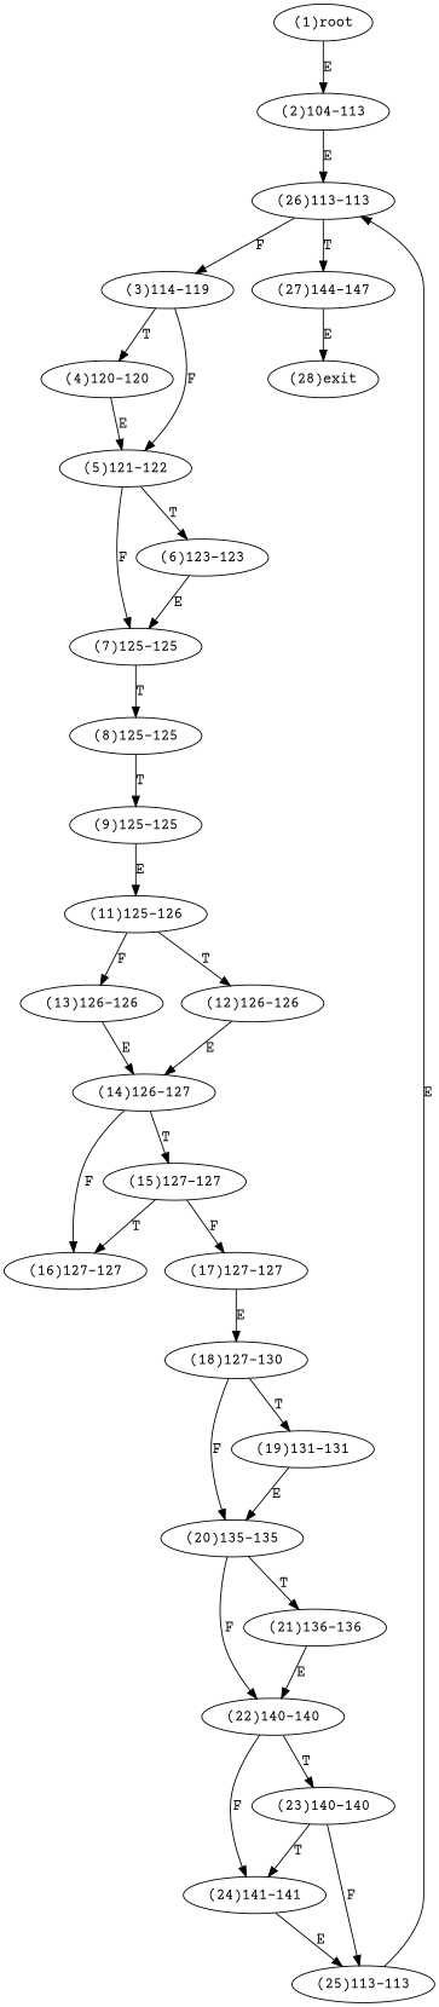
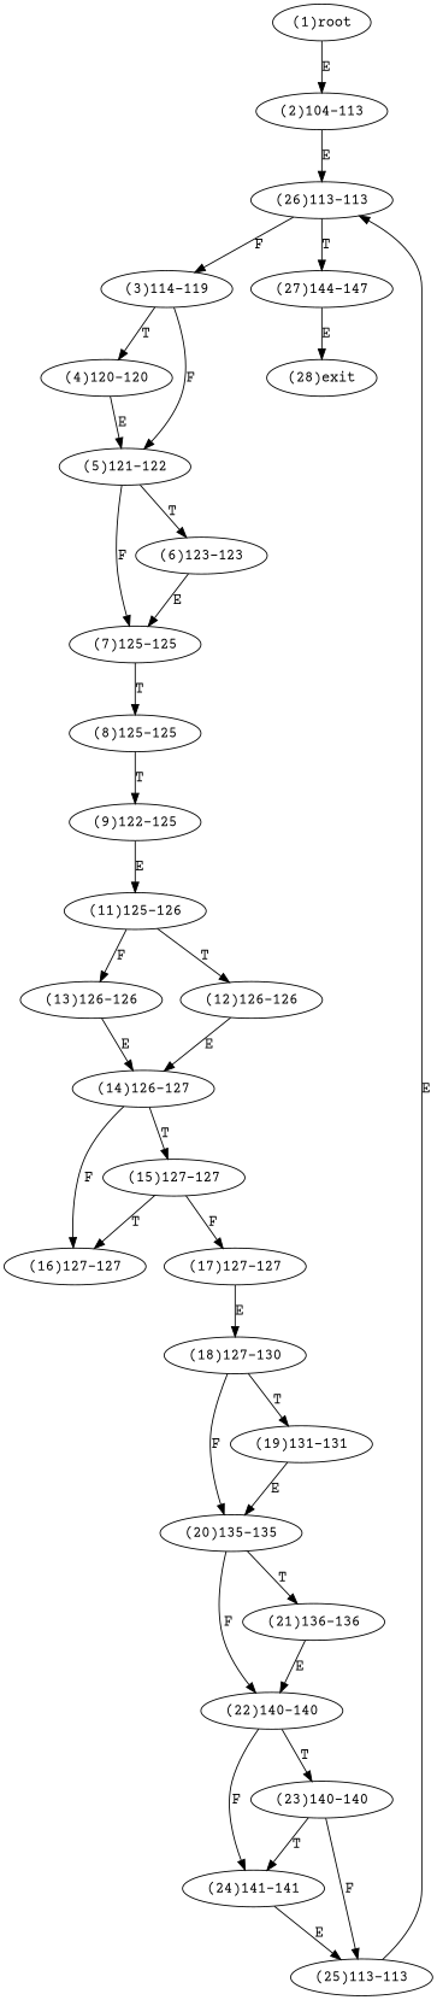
  digraph {
    fontname="Courier Prime"
    node [fontname="Courier Prime"]
    edge [fontname="Courier Prime"]
    n1 [label="(1)root"]
    n2 [label="(2)104-113"]
    n3 [label="(26)113-113"]
    n4 [label="(3)114-119"]
    n5 [label="(27)144-147"]
    n6 [label="(4)120-120"]
    n7 [label="(5)121-122"]
    n8 [label="(6)123-123"]
    n9 [label="(7)125-125"]
    n10 [label="(8)125-125"]
-   n11 [label="(9)125-125"]
+   n11 [label="(9)122-125"]
    n12 [label="(11)125-126"]
    n13 [label="(12)126-126"]
    n14 [label="(13)126-126"]
    n15 [label="(14)126-127"]
    n16 [label="(15)127-127"]
    n17 [label="(16)127-127"]
    n18 [label="(17)127-127"]
    n19 [label="(18)127-130"]
    n20 [label="(19)131-131"]
    n21 [label="(20)135-135"]
    n22 [label="(21)136-136"]
    n23 [label="(22)140-140"]
    n24 [label="(23)140-140"]
    n25 [label="(24)141-141"]
    n26 [label="(25)113-113"]
    n27 [label="(28)exit"]
    n1 -> n2 [label=E]
    n2 -> n3 [label=E]
    n3 -> n4 [label=F]
    n3 -> n5 [label=T]
    n4 -> n6 [label=T]
    n4 -> n7 [label=F]
    n5 -> n27 [label=E]
    n6 -> n7 [label=E]
    n7 -> n8 [label=T]
    n7 -> n9 [label=F]
    n8 -> n9 [label=E]
    n9 -> n10 [label=T]
    n10 -> n11 [label=T]
    n11 -> n12 [label=E]
    n12 -> n13 [label=T]
    n12 -> n14 [label=F]
    n13 -> n15 [label=E]
    n14 -> n15 [label=E]
    n15 -> n16 [label=T]
    n15 -> n17 [label=F]
    n16 -> n17 [label=T]
    n16 -> n18 [label=F]
    n18 -> n19 [label=E]
    n19 -> n20 [label=T]
    n19 -> n21 [label=F]
    n20 -> n21 [label=E]
    n21 -> n22 [label=T]
    n21 -> n23 [label=F]
    n22 -> n23 [label=E]
    n23 -> n24 [label=T]
    n23 -> n25 [label=F]
    n24 -> n25 [label=T]
    n24 -> n26 [label=F]
    n25 -> n26 [label=E]
    n26 -> n3 [label=E]
  }
